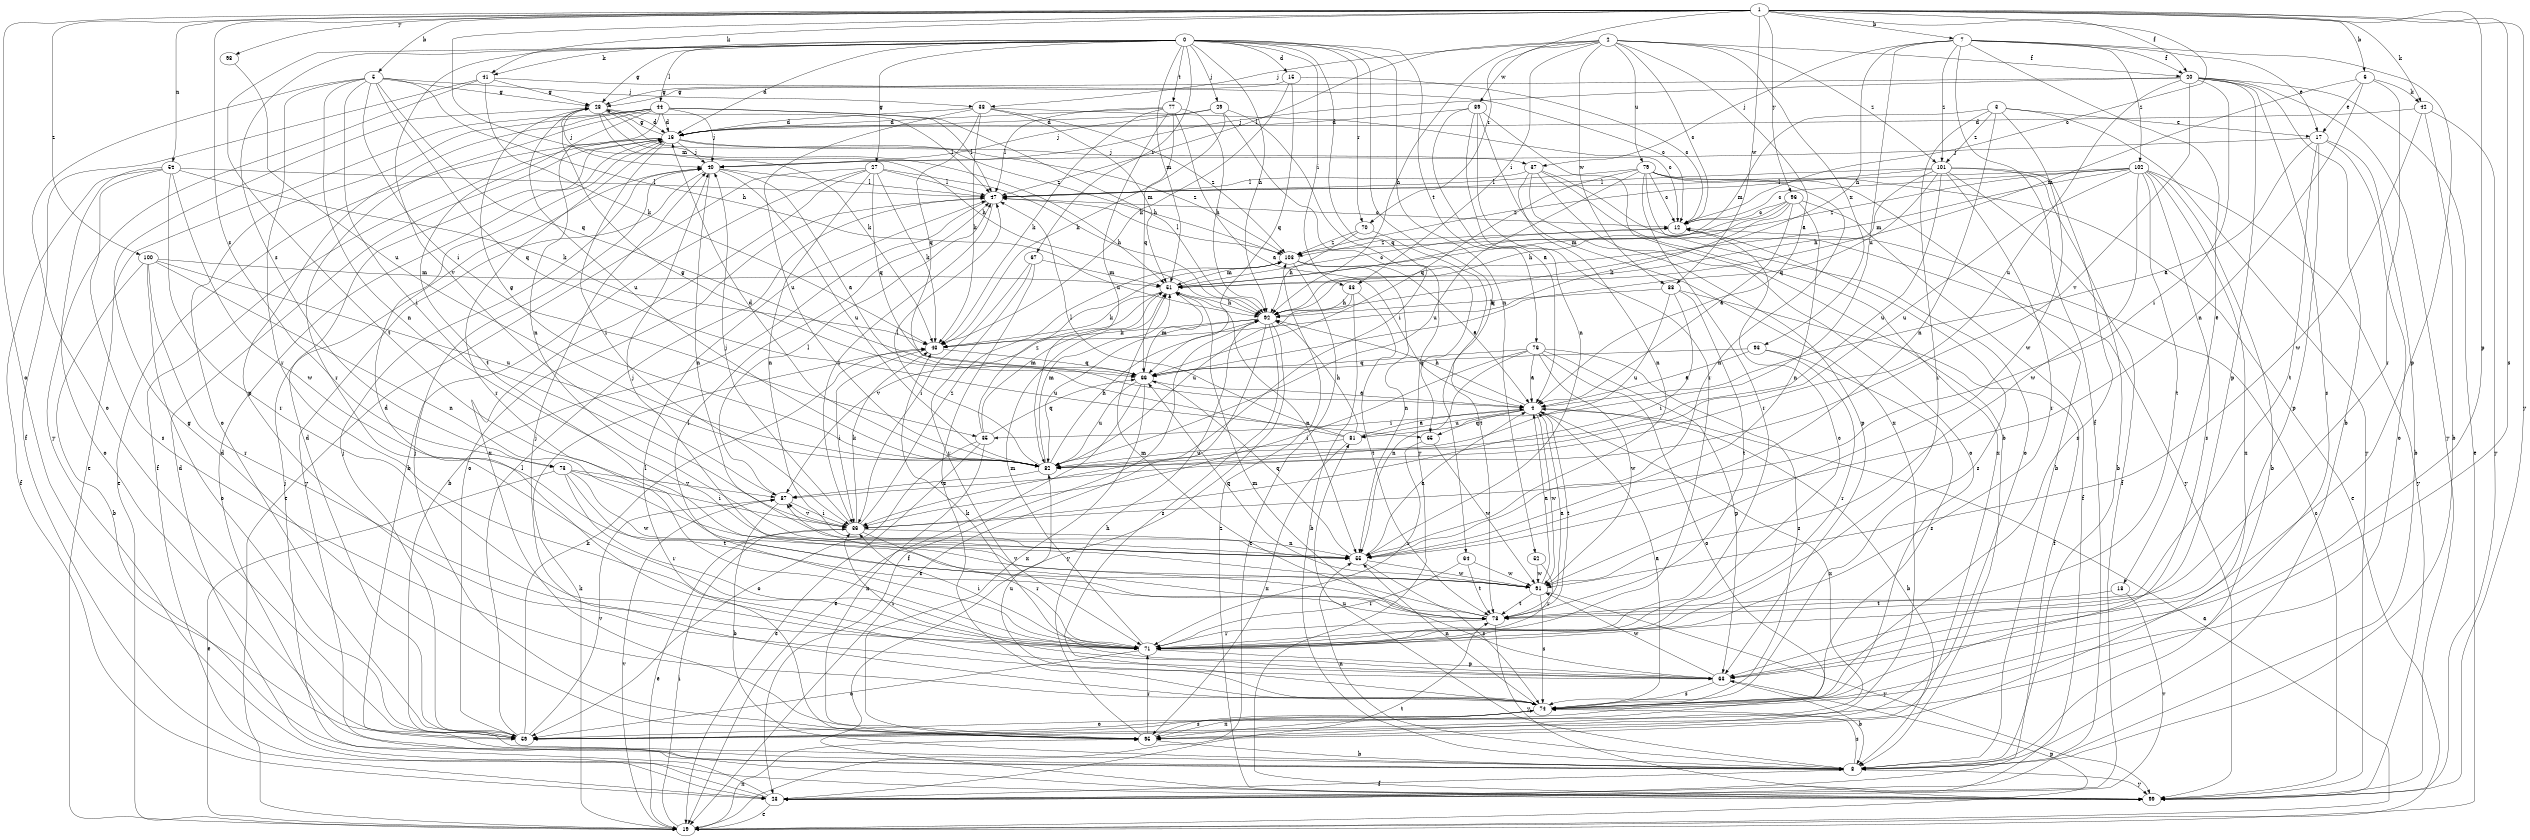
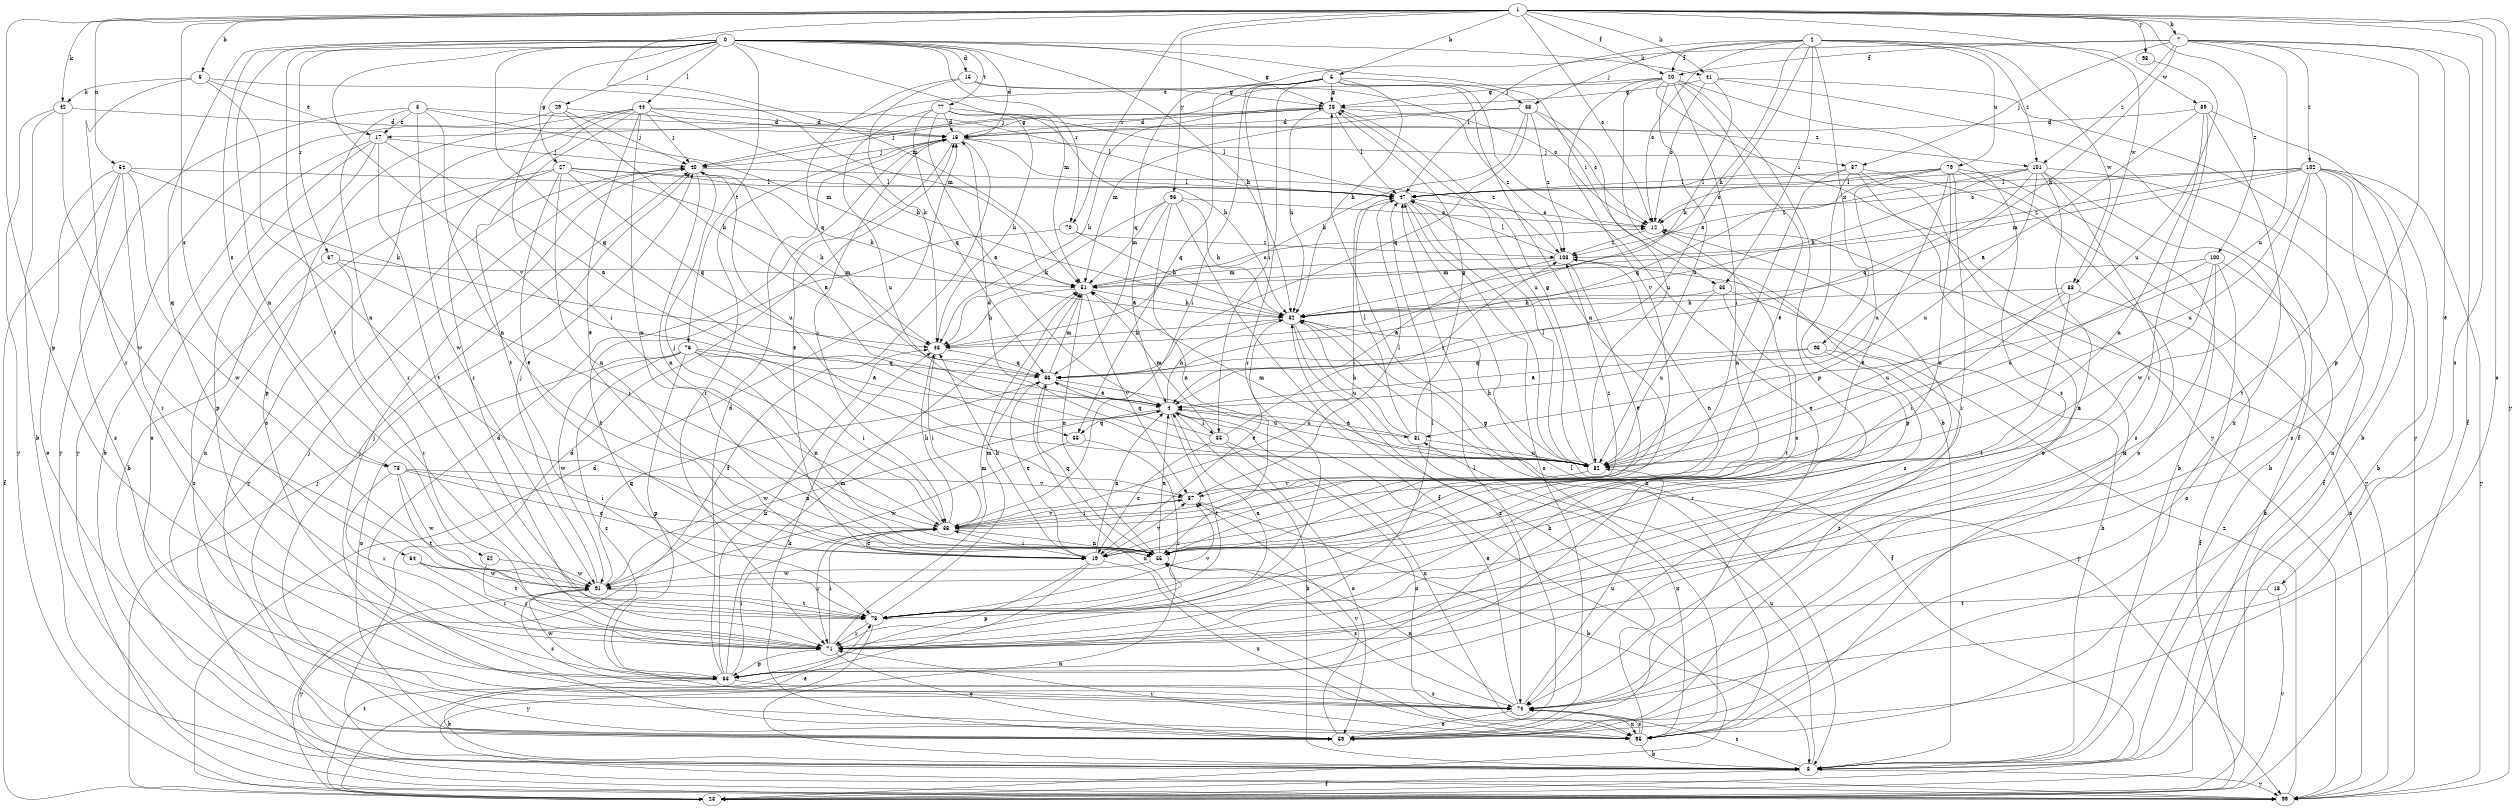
  strict digraph {
    0
    15
    16
    27
    28
    29
-   32 [label=92]
+   32
    33
    41
    44
    51
    52
    64
    65
    67
    70
    73
    76
    77
    78
    87
    12
    66
    43
    71
    36
    23
    n28 [label=37]
    103
    19
    40
    47
    55
    8
    95
    82
    99
    74
    59
    63
    91
    4
    1
    5
    6
    7
    20
    42
    54
    88
    96
    98
    100
    38
    35
    17
    101
    81
    18
    102
    2
    79
    89
    93
    3
    0 -> 15 [label=d]
    0 -> 16 [label=d]
    0 -> 27 [label=g]
    0 -> 28 [label=g]
    0 -> 29 [label=j]
    0 -> 32 [label=h]
    0 -> 33 [label=i]
    0 -> 41 [label=k]
    0 -> 44 [label=l]
    0 -> 51 [label=m]
    0 -> 52 [label=n]
    0 -> 64 [label=q]
    0 -> 65 [label=q]
    0 -> 67 [label=r]
    0 -> 70 [label=r]
    0 -> 73 [label=s]
    0 -> 76 [label=t]
    0 -> 77 [label=t]
    0 -> 78 [label=t]
    0 -> 87 [label=v]
    15 -> 28 [label=g]
    15 -> 12 [label=c]
    15 -> 66 [label=q]
    15 -> 43 [label=k]
    16 -> 28 [label=g]
    16 -> 71 [label=r]
    16 -> 36 [label=i]
    16 -> 23 [label=f]
    16 -> n28 [label=j]
    16 -> 103 [label=z]
    16 -> 19 [label=e]
    16 -> 40 [label=j]
    27 -> 32 [label=h]
    27 -> 66 [label=q]
    27 -> 43 [label=k]
    27 -> 19 [label=e]
    27 -> 47 [label=l]
    27 -> 55 [label=n]
    27 -> 8 [label=b]
    27 -> 95 [label=x]
    28 -> 16 [label=d]
    28 -> 32 [label=h]
    28 -> 43 [label=k]
    28 -> 103 [label=z]
    28 -> 40 [label=j]
    28 -> 47 [label=l]
    28 -> 82 [label=u]
    29 -> 16 [label=d]
    29 -> 43 [label=k]
    29 -> 36 [label=i]
    29 -> 40 [label=j]
    29 -> 99 [label=y]
    32 -> 43 [label=k]
    32 -> 23 [label=f]
    32 -> 19 [label=e]
    32 -> 82 [label=u]
    32 -> 99 [label=y]
    32 -> 74 [label=s]
    33 -> 32 [label=h]
    33 -> 78 [label=t]
    33 -> 8 [label=b]
    33 -> 82 [label=u]
    41 -> 28 [label=g]
    41 -> 12 [label=c]
    41 -> 43 [label=k]
    41 -> 23 [label=f]
    41 -> 99 [label=y]
    44 -> 16 [label=d]
    44 -> 32 [label=h]
    44 -> 78 [label=t]
    44 -> 71 [label=r]
    44 -> 19 [label=e]
    44 -> 40 [label=j]
    44 -> 47 [label=l]
    44 -> 55 [label=n]
    44 -> 59 [label=o]
    44 -> 63 [label=p]
    51 -> 32 [label=h]
    51 -> 87 [label=v]
    51 -> 12 [label=c]
    51 -> 43 [label=k]
    51 -> 55 [label=n]
    52 -> 71 [label=r]
    52 -> 91 [label=w]
    64 -> 78 [label=t]
    64 -> 71 [label=r]
    64 -> 91 [label=w]
    65 -> 71 [label=r]
    65 -> 91 [label=w]
    67 -> 51 [label=m]
    67 -> 71 [label=r]
    67 -> 36 [label=i]
    67 -> 74 [label=s]
    70 -> 32 [label=h]
    70 -> 78 [label=t]
    70 -> 103 [label=z]
    73 -> 78 [label=t]
    73 -> 87 [label=v]
    73 -> 71 [label=r]
    73 -> 36 [label=i]
    73 -> 19 [label=e]
    73 -> 91 [label=w]
    76 -> 66 [label=q]
    76 -> 36 [label=i]
    76 -> 55 [label=n]
    76 -> 74 [label=s]
    76 -> 59 [label=o]
    76 -> 63 [label=p]
    76 -> 91 [label=w]
    76 -> 4 [label=a]
    77 -> 16 [label=d]
    77 -> 32 [label=h]
    77 -> 66 [label=q]
    77 -> 43 [label=k]
    77 -> 47 [label=l]
    77 -> 82 [label=u]
    77 -> 4 [label=a]
    78 -> 51 [label=m]
    78 -> 87 [label=v]
    78 -> 71 [label=r]
    78 -> 99 [label=y]
    78 -> 4 [label=a]
    87 -> 36 [label=i]
    87 -> 47 [label=l]
    87 -> 8 [label=b]
    12 -> 103 [label=z]
    12 -> 74 [label=s]
    66 -> 51 [label=m]
    66 -> 19 [label=e]
    66 -> 95 [label=x]
    66 -> 82 [label=u]
    66 -> 4 [label=a]
    43 -> 66 [label=q]
    43 -> 36 [label=i]
    71 -> 51 [label=m]
    71 -> 12 [label=c]
    71 -> 36 [label=i]
    71 -> 47 [label=l]
    71 -> 59 [label=o]
    71 -> 63 [label=p]
    36 -> 87 [label=v]
    36 -> 43 [label=k]
    36 -> 71 [label=r]
    36 -> 103 [label=z]
    36 -> 19 [label=e]
    36 -> 40 [label=j]
    36 -> 55 [label=n]
    23 -> 16 [label=d]
    23 -> 78 [label=t]
-   23 -> 19 [label=e]
+   19 -> 23 [label=e]
    23 -> 40 [label=j]
    n28 -> 47 [label=l]
    n28 -> 55 [label=n]
    n28 -> 95 [label=x]
    n28 -> 99 [label=y]
    n28 -> 59 [label=o]
    n28 -> 63 [label=p]
    103 -> 51 [label=m]
    103 -> 19 [label=e]
    103 -> 47 [label=l]
    103 -> 55 [label=n]
    103 -> 4 [label=a]
    19 -> 87 [label=v]
    19 -> 43 [label=k]
    19 -> 36 [label=i]
    19 -> 95 [label=x]
    19 -> 63 [label=p]
    19 -> 4 [label=a]
    40 -> 47 [label=l]
    40 -> 55 [label=n]
    40 -> 82 [label=u]
    40 -> 99 [label=y]
    40 -> 4 [label=a]
    47 -> 12 [label=c]
    47 -> 36 [label=i]
    47 -> 8 [label=b]
    47 -> 59 [label=o]
    55 -> 66 [label=q]
    55 -> 74 [label=s]
    55 -> 91 [label=w]
    55 -> 4 [label=a]
    8 -> 16 [label=d]
    8 -> 23 [label=f]
    8 -> 55 [label=n]
    8 -> 99 [label=y]
    8 -> 74 [label=s]
    8 -> 81 [label=u]
    95 -> 28 [label=g]
    95 -> 32 [label=h]
    95 -> 71 [label=r]
    95 -> 40 [label=j]
    95 -> 47 [label=l]
    95 -> 8 [label=b]
    95 -> 74 [label=s]
    82 -> 16 [label=d]
    82 -> 28 [label=g]
    82 -> 32 [label=h]
    82 -> 51 [label=m]
    82 -> 87 [label=v]
    82 -> 47 [label=l]
    99 -> 12 [label=c]
    99 -> 103 [label=z]
    74 -> 40 [label=j]
    74 -> 55 [label=n]
    74 -> 95 [label=x]
    74 -> 82 [label=u]
    74 -> 59 [label=o]
    74 -> 4 [label=a]
    59 -> 16 [label=d]
    59 -> 87 [label=v]
    59 -> 43 [label=k]
    59 -> 40 [label=j]
    59 -> 47 [label=l]
    63 -> 16 [label=d]
    63 -> 51 [label=m]
    63 -> 43 [label=k]
    63 -> 36 [label=i]
    63 -> 8 [label=b]
    63 -> 74 [label=s]
    63 -> 91 [label=w]
    91 -> 78 [label=t]
    91 -> 66 [label=q]
    91 -> 40 [label=j]
    91 -> 99 [label=y]
    91 -> 74 [label=s]
    91 -> 4 [label=a]
    4 -> 32 [label=h]
    4 -> 65 [label=q]
    4 -> 78 [label=t]
    4 -> 8 [label=b]
    4 -> 95 [label=x]
    4 -> 91 [label=w]
    4 -> 35 [label=i]
    4 -> 81 [label=u]
    1 -> 41 [label=k]
    1 -> 51 [label=m]
    1 -> 70 [label=r]
    1 -> 73 [label=s]
    1 -> 12 [label=c]
    1 -> 99 [label=y]
    1 -> 74 [label=s]
    1 -> 59 [label=o]
    1 -> 63 [label=p]
    1 -> 5 [label=b]
    1 -> 6 [label=b]
    1 -> 7 [label=b]
    1 -> 20 [label=f]
    1 -> 42 [label=k]
    1 -> 54 [label=n]
    1 -> 88 [label=w]
    1 -> 96 [label=y]
    1 -> 98 [label=y]
    1 -> 100 [label=z]
    5 -> 28 [label=g]
    5 -> 32 [label=h]
    5 -> 65 [label=q]
    5 -> 66 [label=q]
    5 -> 71 [label=r]
    5 -> 36 [label=i]
    5 -> 55 [label=n]
    5 -> 59 [label=o]
    5 -> 38 [label=j]
    5 -> 35 [label=i]
    6 -> 51 [label=m]
    6 -> 71 [label=r]
    6 -> 55 [label=n]
    6 -> 42 [label=k]
    6 -> 17 [label=e]
    7 -> 32 [label=h]
    7 -> 23 [label=f]
    7 -> n28 [label=j]
    7 -> 63 [label=p]
    7 -> 20 [label=f]
    7 -> 17 [label=e]
    7 -> 101 [label=z]
    7 -> 81 [label=u]
    7 -> 18 [label=e]
    7 -> 102 [label=z]
    20 -> 28 [label=g]
    20 -> 87 [label=v]
    20 -> 36 [label=i]
    20 -> 19 [label=e]
    20 -> 40 [label=j]
    20 -> 8 [label=b]
    20 -> 82 [label=u]
    20 -> 99 [label=y]
    20 -> 74 [label=s]
    20 -> 63 [label=p]
    42 -> 16 [label=d]
    42 -> 8 [label=b]
    42 -> 99 [label=y]
    42 -> 91 [label=w]
    54 -> 43 [label=k]
    54 -> 71 [label=r]
    54 -> 23 [label=f]
    54 -> 47 [label=l]
    54 -> 74 [label=s]
    54 -> 59 [label=o]
    54 -> 91 [label=w]
    88 -> 32 [label=h]
    88 -> 78 [label=t]
    88 -> 36 [label=i]
    88 -> 23 [label=f]
    88 -> 82 [label=u]
    96 -> 32 [label=h]
    96 -> 51 [label=m]
    96 -> 12 [label=c]
    96 -> 43 [label=k]
    96 -> 23 [label=f]
    96 -> 55 [label=n]
    96 -> 4 [label=a]
    98 -> 82 [label=u]
    100 -> 51 [label=m]
    100 -> 71 [label=r]
    100 -> 55 [label=n]
    100 -> 8 [label=b]
    100 -> 82 [label=u]
    100 -> 59 [label=o]
    38 -> 16 [label=d]
    38 -> 51 [label=m]
    38 -> 12 [label=c]
    38 -> 66 [label=q]
    38 -> 43 [label=k]
    38 -> 103 [label=z]
    38 -> 82 [label=u]
    35 -> 51 [label=m]
    35 -> 66 [label=q]
    35 -> 103 [label=z]
    35 -> 19 [label=e]
    35 -> 95 [label=x]
    35 -> 59 [label=o]
    17 -> 78 [label=t]
    17 -> 40 [label=j]
    17 -> 8 [label=b]
    17 -> 59 [label=o]
    17 -> 63 [label=p]
    17 -> 4 [label=a]
    101 -> 32 [label=h]
    101 -> 66 [label=q]
    101 -> 71 [label=r]
    101 -> 23 [label=f]
    101 -> 103 [label=z]
    101 -> 47 [label=l]
    101 -> 8 [label=b]
    101 -> 82 [label=u]
    101 -> 74 [label=s]
    81 -> 28 [label=g]
    81 -> 32 [label=h]
    81 -> 47 [label=l]
    81 -> 95 [label=x]
    81 -> 82 [label=u]
    81 -> 4 [label=a]
    18 -> 78 [label=t]
    18 -> 23 [label=v]
    102 -> 51 [label=m]
    102 -> 78 [label=t]
    102 -> 12 [label=c]
    102 -> 103 [label=z]
    102 -> 47 [label=l]
    102 -> 8 [label=b]
    102 -> 95 [label=x]
    102 -> 82 [label=u]
    102 -> 99 [label=y]
    102 -> 74 [label=s]
    102 -> 91 [label=w]
    2 -> 32 [label=h]
    2 -> 33 [label=i]
    2 -> 12 [label=c]
    2 -> 47 [label=l]
    2 -> 4 [label=a]
    2 -> 20 [label=f]
    2 -> 88 [label=w]
    2 -> 38 [label=j]
    2 -> 101 [label=z]
    2 -> 79 [label=u]
    2 -> 89 [label=w]
    2 -> 93 [label=x]
    79 -> 12 [label=c]
    79 -> 66 [label=q]
    79 -> 71 [label=r]
    79 -> 19 [label=e]
    79 -> 47 [label=l]
    79 -> 55 [label=n]
    79 -> 8 [label=b]
    79 -> 82 [label=u]
    79 -> 59 [label=o]
    89 -> 16 [label=d]
    89 -> 71 [label=r]
    89 -> 55 [label=n]
    89 -> 8 [label=b]
    89 -> 95 [label=x]
    89 -> 4 [label=a]
    93 -> 66 [label=q]
    93 -> 71 [label=r]
    93 -> 74 [label=s]
    93 -> 4 [label=a]
    3 -> 51 [label=m]
    3 -> 71 [label=r]
    3 -> 55 [label=n]
    3 -> 99 [label=y]
    3 -> 91 [label=w]
    3 -> 17 [label=e]
    3 -> 101 [label=z]
  }
